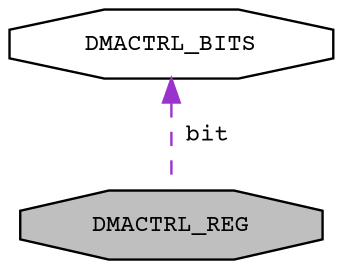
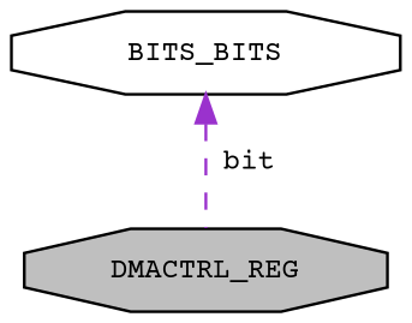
  digraph {
    fontname="Courier Prime"
    node [color=black fontname="Courier Prime" fontsize=10 shape=octagon style=filled]
    n1 [fillcolor=grey75 fontcolor=black height=0.2 label=DMACTRL_REG width=0.4]
-   n2 [fillcolor=white height=0.2 label=DMACTRL_BITS width=0.4]
+   n2 [fillcolor=white height=0.2 label=BITS_BITS width=0.4]
    n2 -> n1 [color=darkorchid3 dir=back fontname="Courier Prime" fontsize=10 label=" bit" labelfontname=Helvetica labelfontsize=10 style=dashed]
  }
